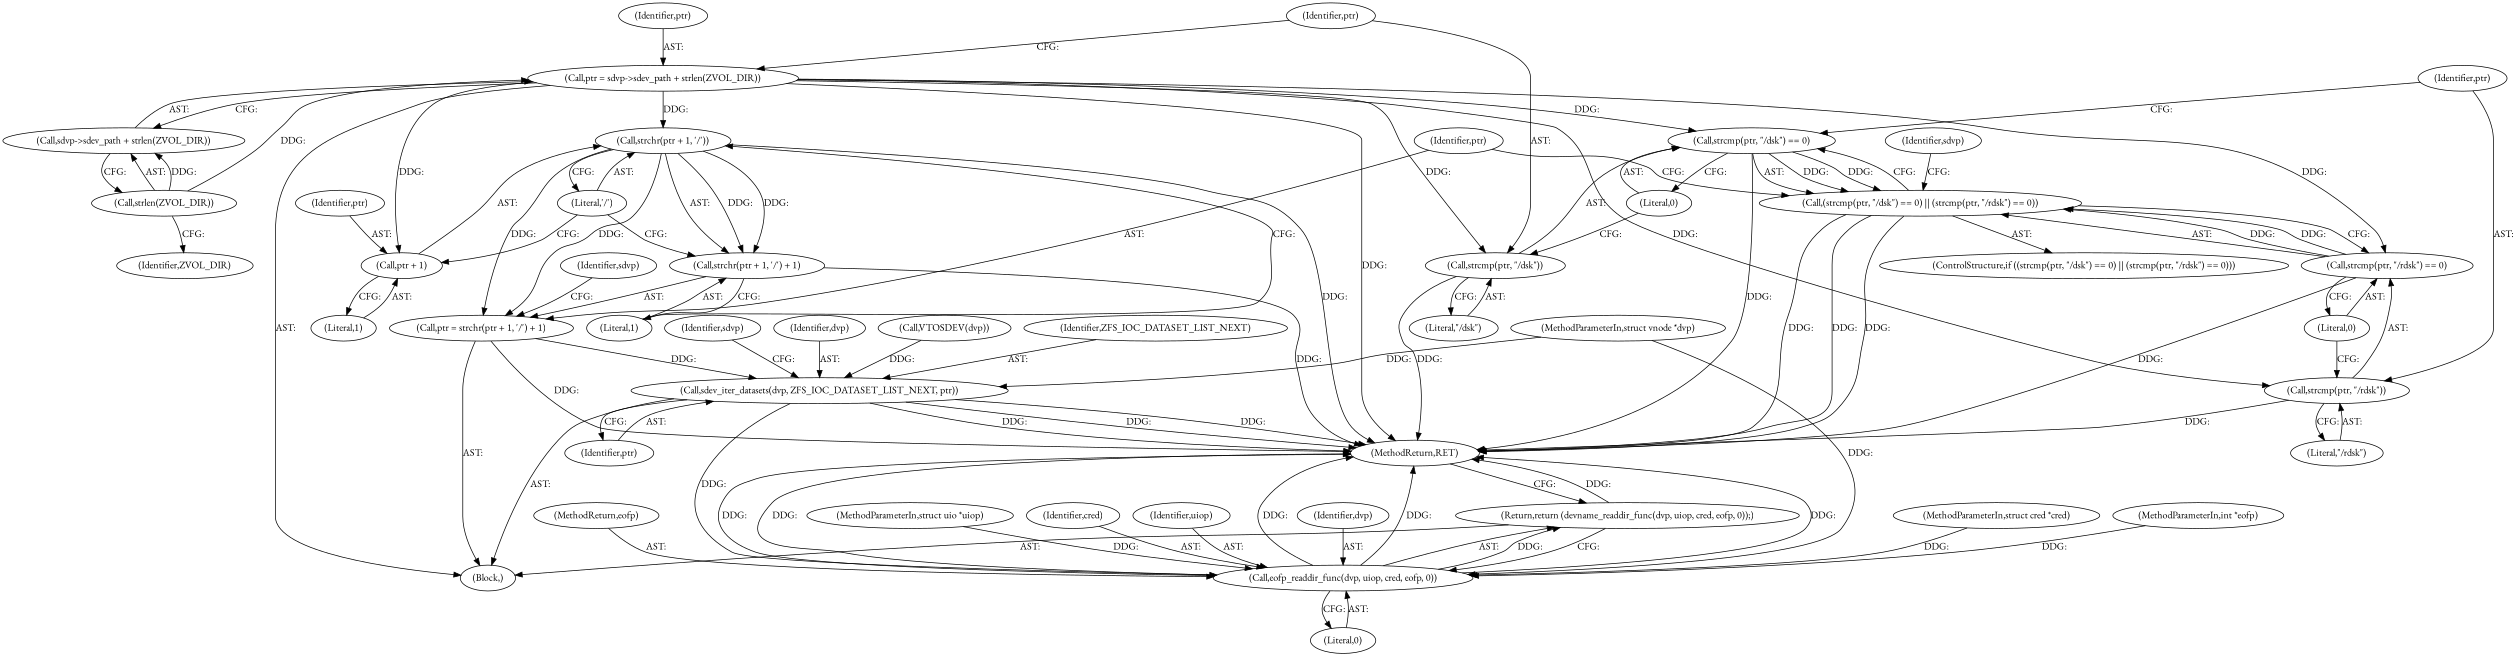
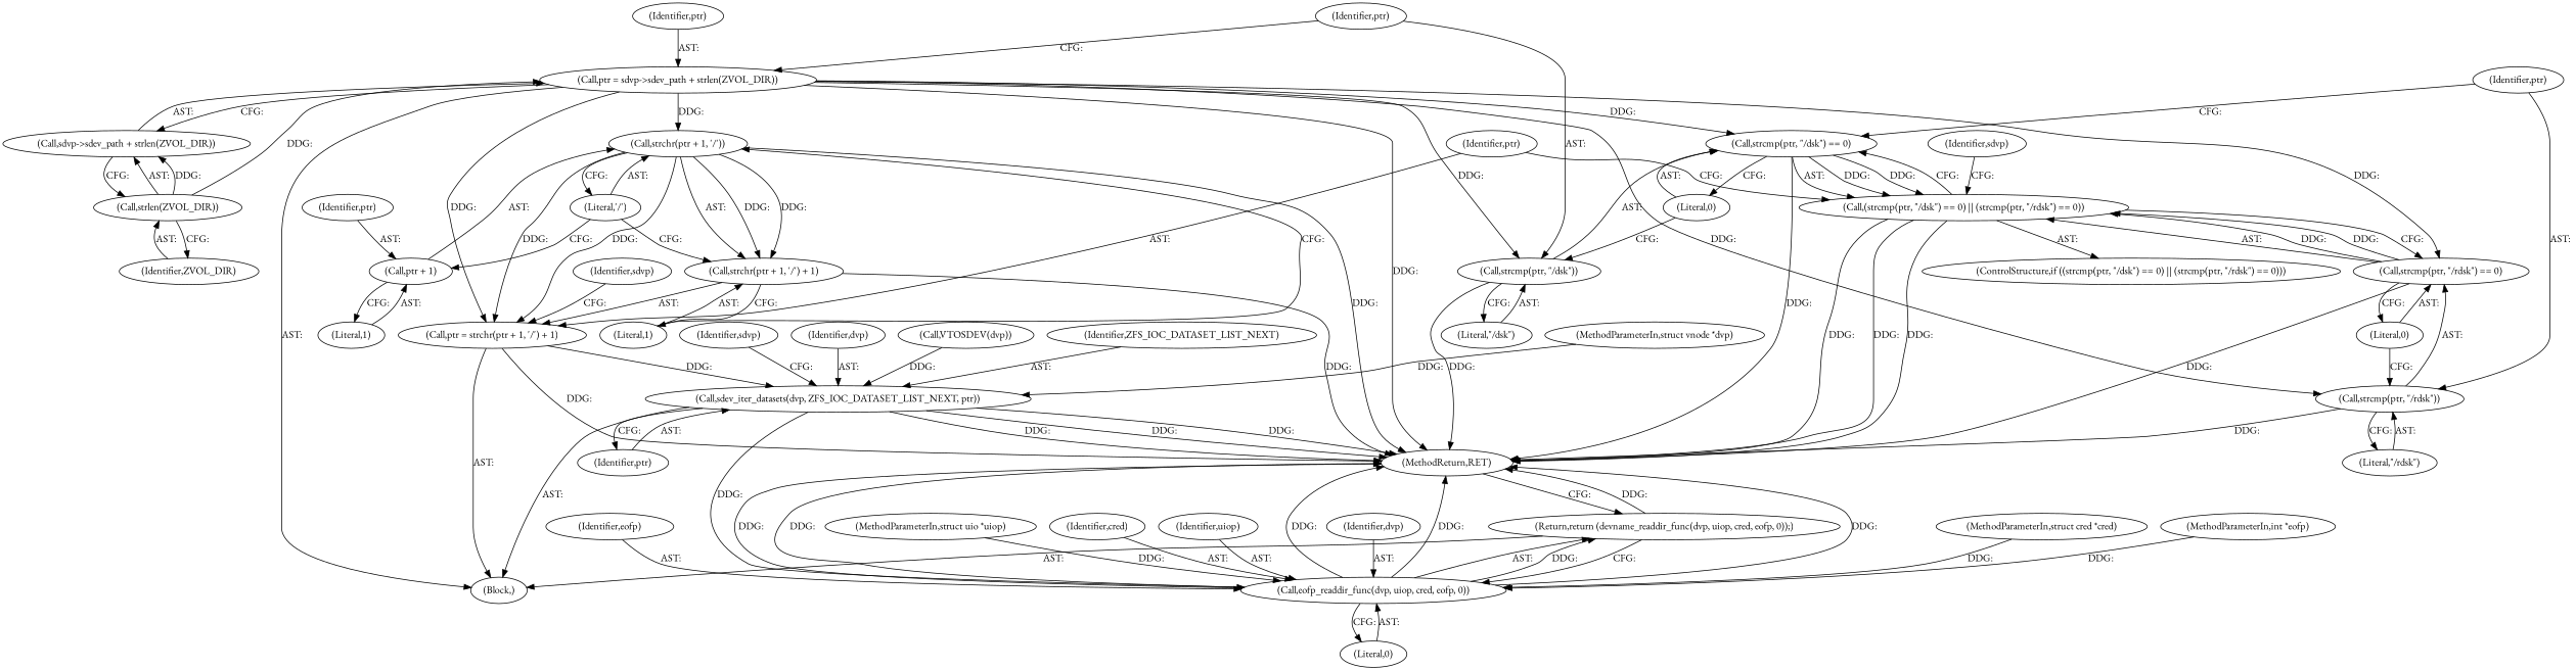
  digraph {
    fontname="EB Garamond"
    node [fontname="EB Garamond"]
    edge [fontname="EB Garamond"]
    n1 [label="(Call,ptr = sdvp->sdev_path + strlen(ZVOL_DIR))"]
    n2 [label="(Call,strcmp(ptr, \"/dsk\") == 0)"]
    n3 [label="(Call,strcmp(ptr, \"/dsk\"))"]
    n4 [label="(Call,strcmp(ptr, \"/rdsk\") == 0)"]
    n5 [label="(Call,strcmp(ptr, \"/rdsk\"))"]
    n6 [label="(Call,strchr(ptr + 1, '/'))"]
    n7 [label="(Call,ptr + 1)"]
    n8 [label="(Call,sdvp->sdev_path + strlen(ZVOL_DIR))"]
    n9 [label="(MethodReturn,RET)"]
    n10 [label="(Block,)"]
    n11 [label="(Call,(strcmp(ptr, \"/dsk\") == 0) || (strcmp(ptr, \"/rdsk\") == 0))"]
    n12 [label="(Literal,0)"]
    n13 [label="(Literal,\"/dsk\")"]
    n14 [label="(Literal,0)"]
    n15 [label="(Literal,\"/rdsk\")"]
    n16 [label="(Call,ptr = strchr(ptr + 1, '/') + 1)"]
    n17 [label="(Call,strchr(ptr + 1, '/') + 1)"]
    n18 [label="(Literal,'/')"]
    n19 [label="(Literal,1)"]
    n20 [label="(Call,strlen(ZVOL_DIR))"]
    n21 [label="(Return,return (devname_readdir_func(dvp, uiop, cred, eofp, 0));)"]
    n22 [label="(Identifier,ZVOL_DIR)"]
    n23 [label="(ControlStructure,if ((strcmp(ptr, \"/dsk\") == 0) || (strcmp(ptr, \"/rdsk\") == 0)))"]
    n24 [label="(Call,sdev_iter_datasets(dvp, ZFS_IOC_DATASET_LIST_NEXT, ptr))"]
    n25 [label="(Literal,1)"]
    n26 [label="(Call,eofp_readdir_func(dvp, uiop, cred, eofp, 0))"]
    n27 [label="(Identifier,ptr)"]
    n28 [label="(Literal,0)"]
    n29 [label="(Identifier,dvp)"]
    n30 [label="(MethodParameterIn,struct cred *cred)"]
    n31 [label="(Identifier,sdvp)"]
    n32 [label="(Identifier,ptr)"]
    n33 [label="(Identifier,ptr)"]
    n34 [label="(Identifier,sdvp)"]
    n35 [label="(MethodParameterIn,int *eofp)"]
    n36 [label="(Call,VTOSDEV(dvp))"]
-   n37 [label="(MethodReturn,eofp)"]
+   n37 [label="(Identifier,eofp)"]
    n38 [label="(Identifier,ptr)"]
    n39 [label="(Identifier,dvp)"]
    n40 [label="(Identifier,ZFS_IOC_DATASET_LIST_NEXT)"]
    n41 [label="(MethodParameterIn,struct vnode *dvp)"]
    n42 [label="(Identifier,ptr)"]
    n43 [label="(MethodParameterIn,struct uio *uiop)"]
    n44 [label="(Identifier,ptr)"]
    n45 [label="(Identifier,sdvp)"]
    n46 [label="(Identifier,cred)"]
    n47 [label="(Identifier,uiop)"]
    n1 -> n2 [label="DDG: "]
    n1 -> n3 [label="DDG: "]
    n1 -> n4 [label="DDG: "]
    n1 -> n5 [label="DDG: "]
    n1 -> n6 [label="DDG: "]
-   n1 -> n7 [label="DDG: "]
+   n1 -> n16 [label="DDG: "]
    n1 -> n8 [label="CFG: "]
    n1 -> n9 [label="DDG: "]
    n1 -> n10 [label="AST: "]
    n2 -> n9 [label="DDG: "]
    n2 -> n11 [label="AST: "]
    n2 -> n11 [label="DDG: "]
    n2 -> n11 [label="DDG: "]
    n2 -> n12 [label="CFG: "]
    n3 -> n2 [label="AST: "]
    n3 -> n9 [label="DDG: "]
    n3 -> n13 [label="CFG: "]
    n4 -> n9 [label="DDG: "]
    n4 -> n11 [label="AST: "]
    n4 -> n11 [label="DDG: "]
    n4 -> n11 [label="DDG: "]
    n4 -> n14 [label="CFG: "]
    n5 -> n4 [label="AST: "]
    n5 -> n9 [label="DDG: "]
    n5 -> n15 [label="CFG: "]
    n6 -> n9 [label="DDG: "]
    n6 -> n16 [label="DDG: "]
    n6 -> n16 [label="DDG: "]
    n6 -> n17 [label="AST: "]
    n6 -> n17 [label="DDG: "]
    n6 -> n17 [label="DDG: "]
    n6 -> n18 [label="CFG: "]
    n7 -> n6 [label="AST: "]
    n7 -> n19 [label="CFG: "]
    n8 -> n1 [label="AST: "]
    n8 -> n20 [label="CFG: "]
    n9 -> n21 [label="CFG: "]
    n11 -> n2 [label="CFG: "]
    n11 -> n4 [label="CFG: "]
    n11 -> n9 [label="DDG: "]
    n11 -> n9 [label="DDG: "]
    n11 -> n9 [label="DDG: "]
    n11 -> n23 [label="AST: "]
    n12 -> n2 [label="AST: "]
    n12 -> n3 [label="CFG: "]
    n13 -> n3 [label="AST: "]
    n14 -> n4 [label="AST: "]
    n14 -> n5 [label="CFG: "]
    n15 -> n5 [label="AST: "]
    n16 -> n9 [label="DDG: "]
    n16 -> n10 [label="AST: "]
    n16 -> n24 [label="DDG: "]
    n17 -> n9 [label="DDG: "]
    n17 -> n16 [label="AST: "]
    n17 -> n25 [label="CFG: "]
    n18 -> n6 [label="AST: "]
    n18 -> n7 [label="CFG: "]
    n18 -> n17 [label="CFG: "]
    n19 -> n7 [label="AST: "]
    n20 -> n1 [label="DDG: "]
    n20 -> n8 [label="AST: "]
    n20 -> n8 [label="DDG: "]
    n20 -> n22 [label="CFG: "]
    n21 -> n9 [label="DDG: "]
    n21 -> n10 [label="AST: "]
    n21 -> n26 [label="CFG: "]
+   n22 -> n20 [label="AST: "]
    n24 -> n9 [label="DDG: "]
    n24 -> n9 [label="DDG: "]
    n24 -> n9 [label="DDG: "]
    n24 -> n10 [label="AST: "]
    n24 -> n26 [label="DDG: "]
    n24 -> n27 [label="CFG: "]
    n25 -> n6 [label="CFG: "]
    n25 -> n17 [label="AST: "]
    n26 -> n9 [label="DDG: "]
    n26 -> n9 [label="DDG: "]
    n26 -> n9 [label="DDG: "]
    n26 -> n9 [label="DDG: "]
    n26 -> n9 [label="DDG: "]
    n26 -> n21 [label="AST: "]
    n26 -> n21 [label="DDG: "]
    n26 -> n28 [label="CFG: "]
    n27 -> n24 [label="AST: "]
    n28 -> n26 [label="AST: "]
    n29 -> n24 [label="AST: "]
    n30 -> n26 [label="DDG: "]
    n31 -> n11 [label="CFG: "]
    n32 -> n11 [label="CFG: "]
    n32 -> n16 [label="AST: "]
    n33 -> n1 [label="CFG: "]
    n33 -> n3 [label="AST: "]
    n34 -> n16 [label="CFG: "]
    n35 -> n26 [label="DDG: "]
    n36 -> n24 [label="DDG: "]
    n37 -> n26 [label="AST: "]
    n38 -> n7 [label="AST: "]
    n39 -> n26 [label="AST: "]
    n40 -> n24 [label="AST: "]
    n41 -> n24 [label="DDG: "]
-   n41 -> n26 [label="DDG: "]
    n42 -> n1 [label="AST: "]
    n43 -> n26 [label="DDG: "]
    n44 -> n2 [label="CFG: "]
    n44 -> n5 [label="AST: "]
    n45 -> n24 [label="CFG: "]
    n46 -> n26 [label="AST: "]
    n47 -> n26 [label="AST: "]
  }
